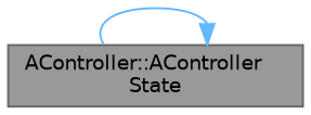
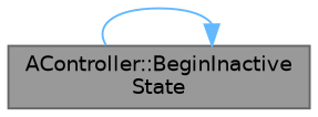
  digraph {
    rankdir=LR
-   n1 [color=gray40 fillcolor=grey60 fontcolor=black fontname=Helvetica fontsize=10 height=0.2 label="AController::AController\lState" shape=box style=filled width=0.4]
+   n1 [color=gray40 fillcolor=grey60 fontcolor=black fontname=Helvetica fontsize=10 height=0.2 label="AController::BeginInactive\lState" shape=box style=filled width=0.4]
    n1 -> n1 [color=steelblue1 fontname=Helvetica fontsize=10 labelfontname=Helvetica labelfontsize=10 style=solid]
  }
